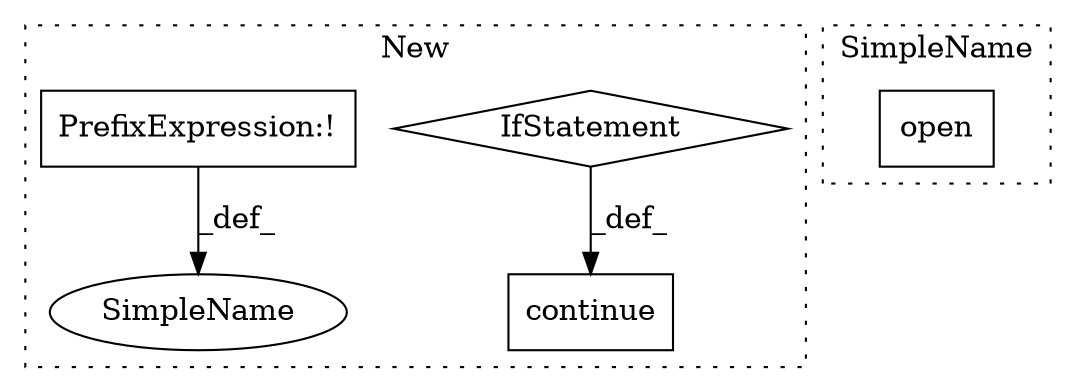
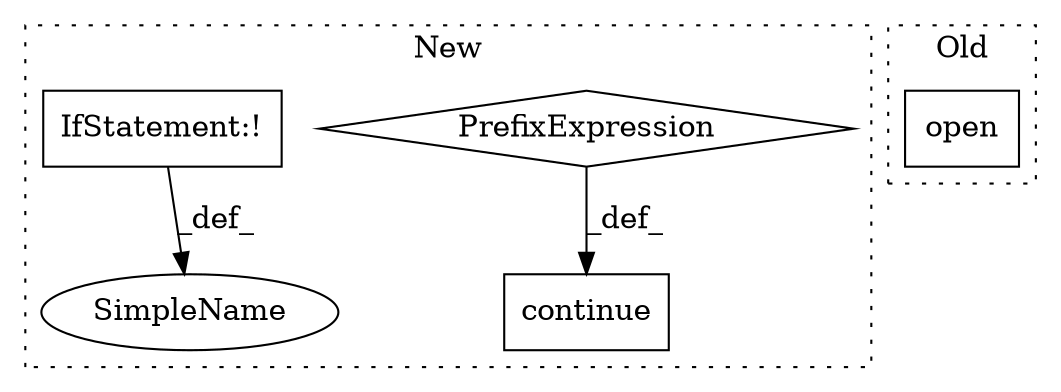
  digraph {
    node [shape=box]
    n1 [a=18 l=9 label=continue s=3677]
-   n2 [a=25 l="4,2" label=IfStatement s="3563,3578" shape=diamond]
+   n2 [a=25 l="4,2" label=PrefixExpression s="3563,3578" shape=diamond]
    n3 [a=42 label=SimpleName shape=ellipse]
-   n4 [a=38 l=1 label="PrefixExpression:!" s=3567]
+   n4 [a=38 l=1 label="IfStatement:!" s=3567]
    n5 [a=32 l="5,1" label=open s="3731,3755"]
    subgraph cluster_1 {
      label=New
      style=dotted
      n1
      n2
      n3
      n4
    }
    subgraph cluster_2 {
-     label=SimpleName
+     label=Old
      style=dotted
      n5
    }
    n2 -> n1 [label=_def_]
    n4 -> n3 [label=_def_]
  }
